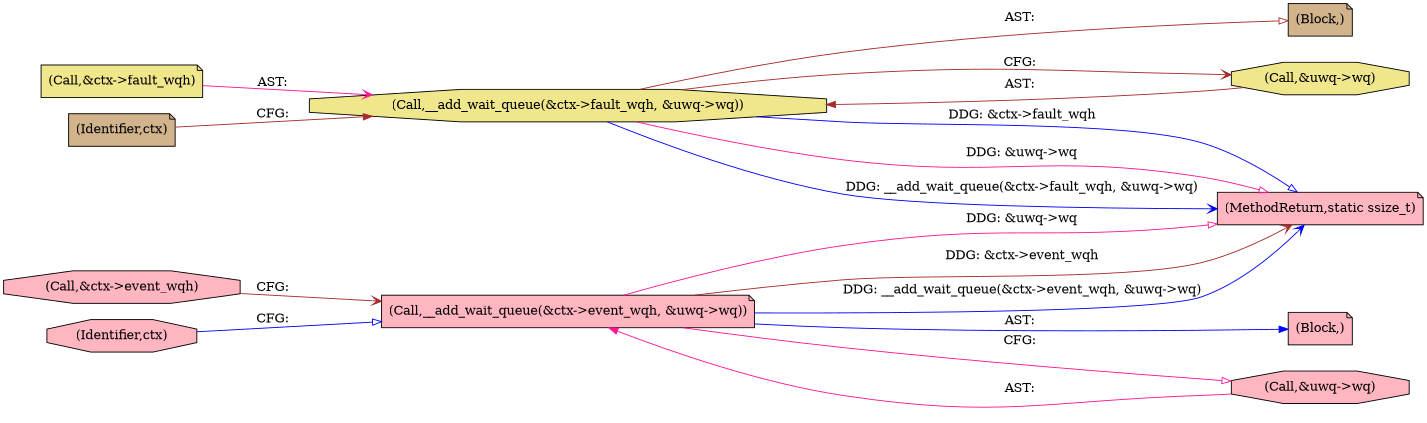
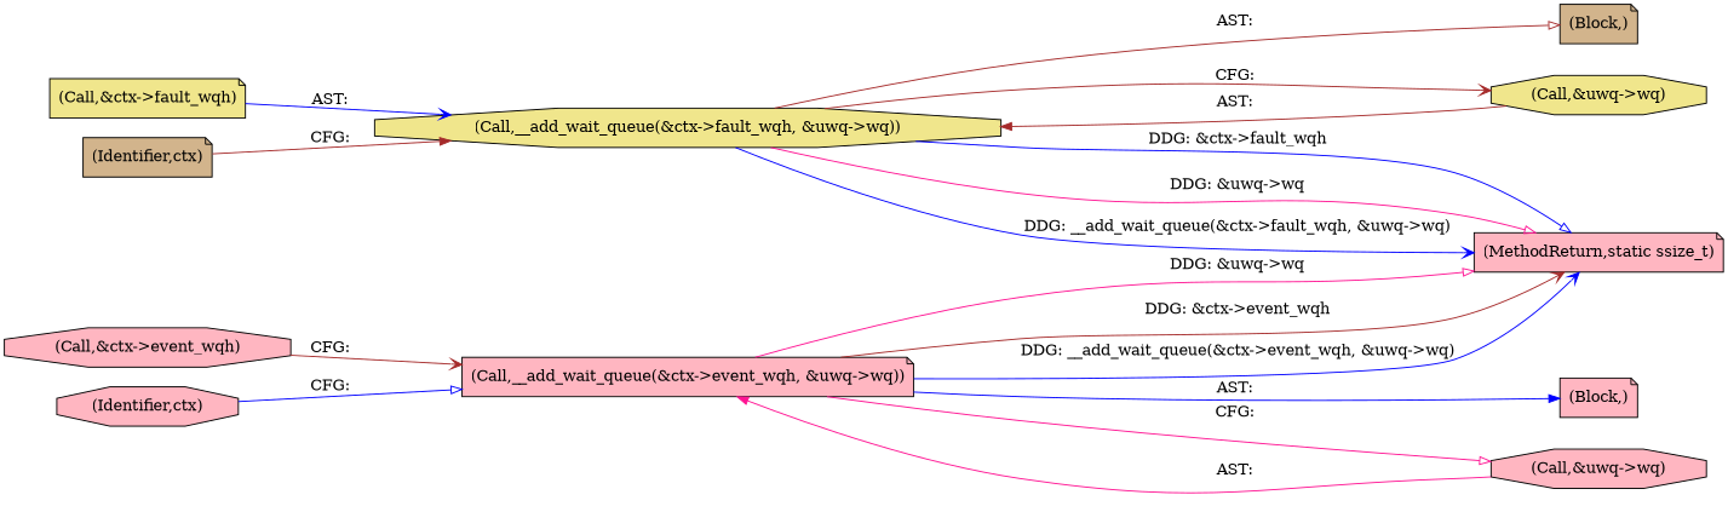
  digraph {
    rankdir=LR
    node [fillcolor=lightpink shape=note style=filled]
    edge [arrowhead=onormal color=blue]
    n1 [fillcolor=khaki label="(Call,__add_wait_queue(&ctx->fault_wqh, &uwq->wq))" shape=octagon]
    n2 [label="(MethodReturn,static ssize_t)"]
    n3 [fillcolor=tan label="(Block,)"]
    n4 [fillcolor=khaki label="(Call,&uwq->wq)" shape=octagon]
    n5 [label="(Call,__add_wait_queue(&ctx->event_wqh, &uwq->wq))"]
    n6 [label="(Block,)"]
    n7 [label="(Call,&uwq->wq)" shape=octagon]
    n8 [fillcolor=khaki label="(Call,&ctx->fault_wqh)"]
    n9 [label="(Call,&ctx->event_wqh)" shape=octagon]
    n10 [label="(Identifier,ctx)" shape=octagon]
    n11 [fillcolor=tan label="(Identifier,ctx)"]
    n1 -> n2 [label="DDG: &ctx->fault_wqh"]
    n1 -> n2 [color=deeppink label="DDG: &uwq->wq"]
    n1 -> n2 [arrowhead=vee label="DDG: __add_wait_queue(&ctx->fault_wqh, &uwq->wq)"]
    n1 -> n3 [color=brown label="AST: "]
    n1 -> n4 [arrowhead=vee color=brown label="CFG: "]
    n4 -> n1 [arrowhead=normal color=brown label="AST: "]
    n5 -> n2 [color=deeppink label="DDG: &uwq->wq"]
    n5 -> n2 [arrowhead=vee color=brown label="DDG: &ctx->event_wqh"]
    n5 -> n2 [arrowhead=vee label="DDG: __add_wait_queue(&ctx->event_wqh, &uwq->wq)"]
    n5 -> n6 [arrowhead=normal label="AST: "]
    n5 -> n7 [color=deeppink label="CFG: "]
    n7 -> n5 [arrowhead=normal color=deeppink label="AST: "]
-   n8 -> n1 [arrowhead=vee color=deeppink label="AST: "]
+   n8 -> n1 [arrowhead=vee label="AST: "]
    n9 -> n5 [arrowhead=vee color=brown label="CFG: "]
    n10 -> n5 [label="CFG: "]
    n11 -> n1 [arrowhead=normal color=brown label="CFG: "]
  }
